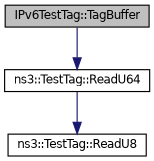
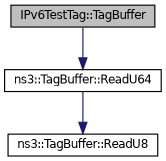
  digraph {
    rankdir=TB
    node [color=black fillcolor=white fontname=Helvetica fontsize=10 shape=record style=filled]
    edge [color=midnightblue fontname=Helvetica fontsize=10 labelfontname=Helvetica labelfontsize=10 style=solid]
    n1 [fillcolor=grey75 fontcolor=black height=0.2 label="IPv6TestTag::TagBuffer" width=0.4]
-   n2 [height=0.2 label="ns3::TestTag::ReadU64" width=0.4]
-   n3 [height=0.2 label="ns3::TestTag::ReadU8" width=0.4]
+   n2 [height=0.2 label="ns3::TagBuffer::ReadU64" width=0.4]
+   n3 [height=0.2 label="ns3::TagBuffer::ReadU8" width=0.4]
    n1 -> n2
    n2 -> n3
  }
